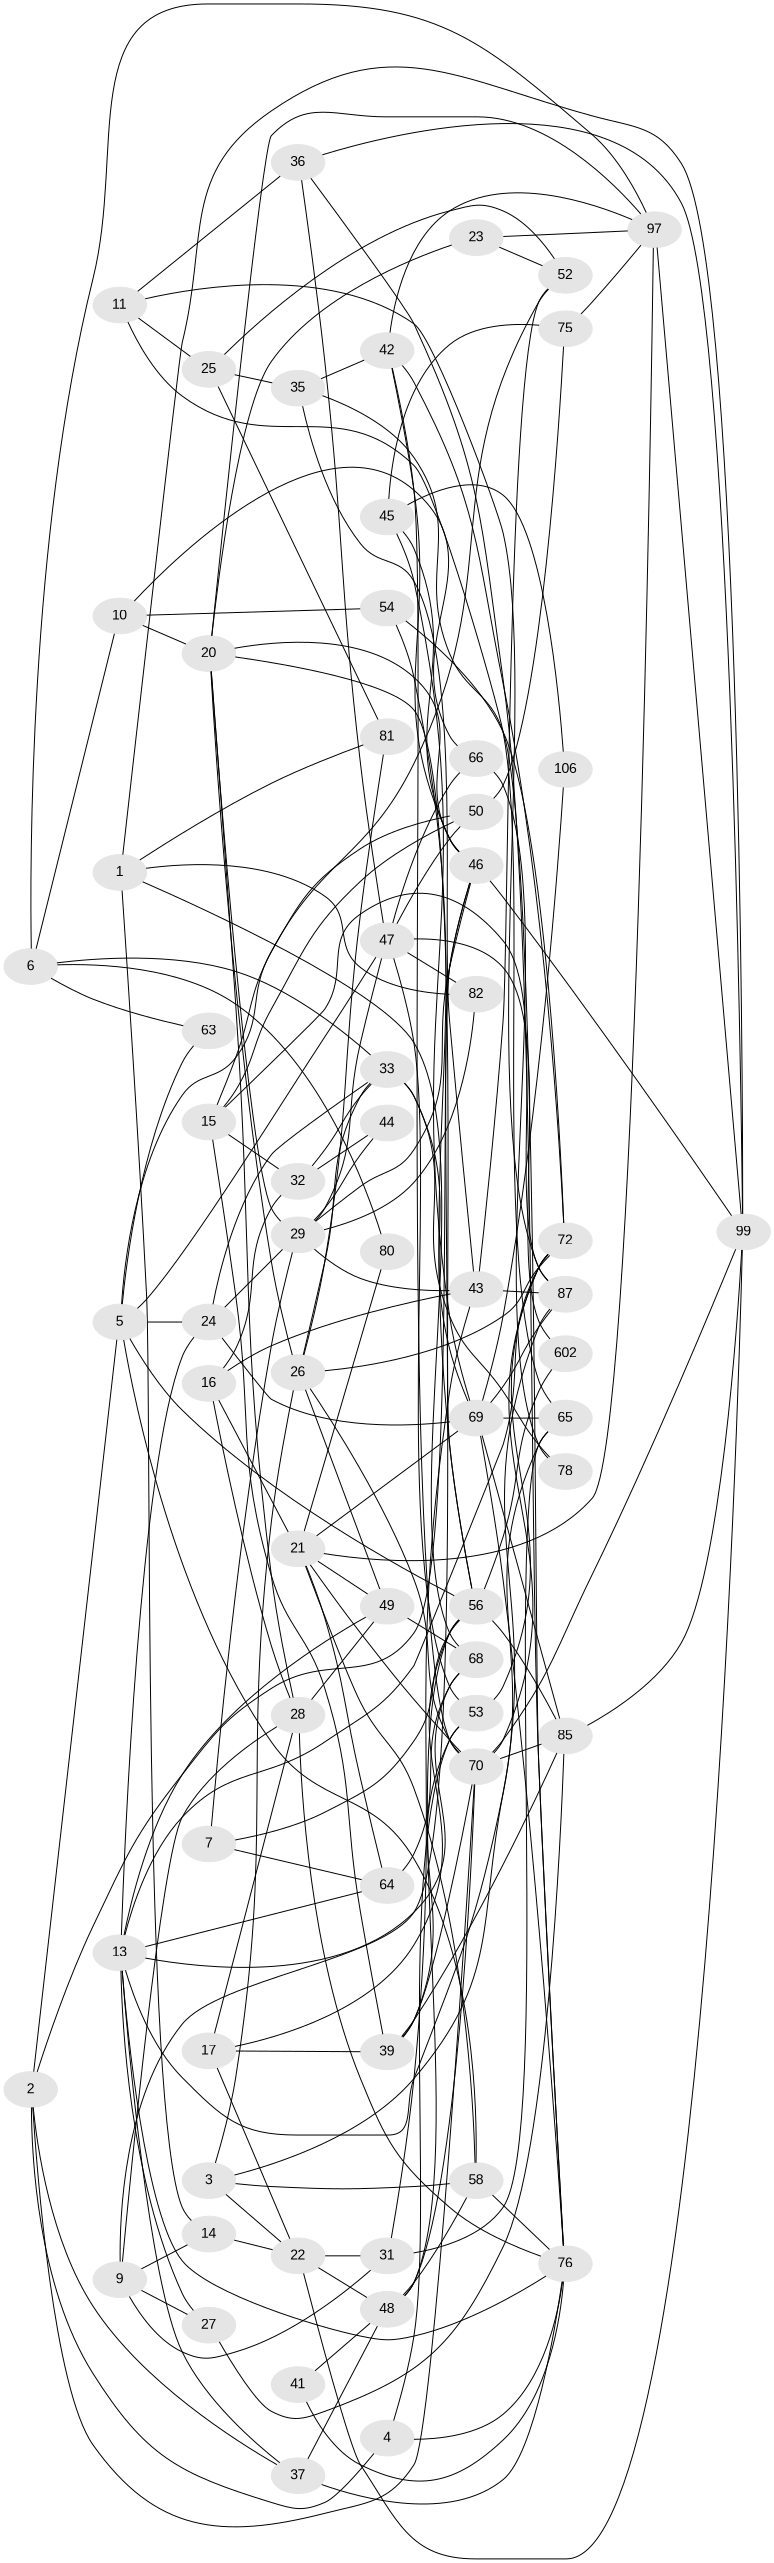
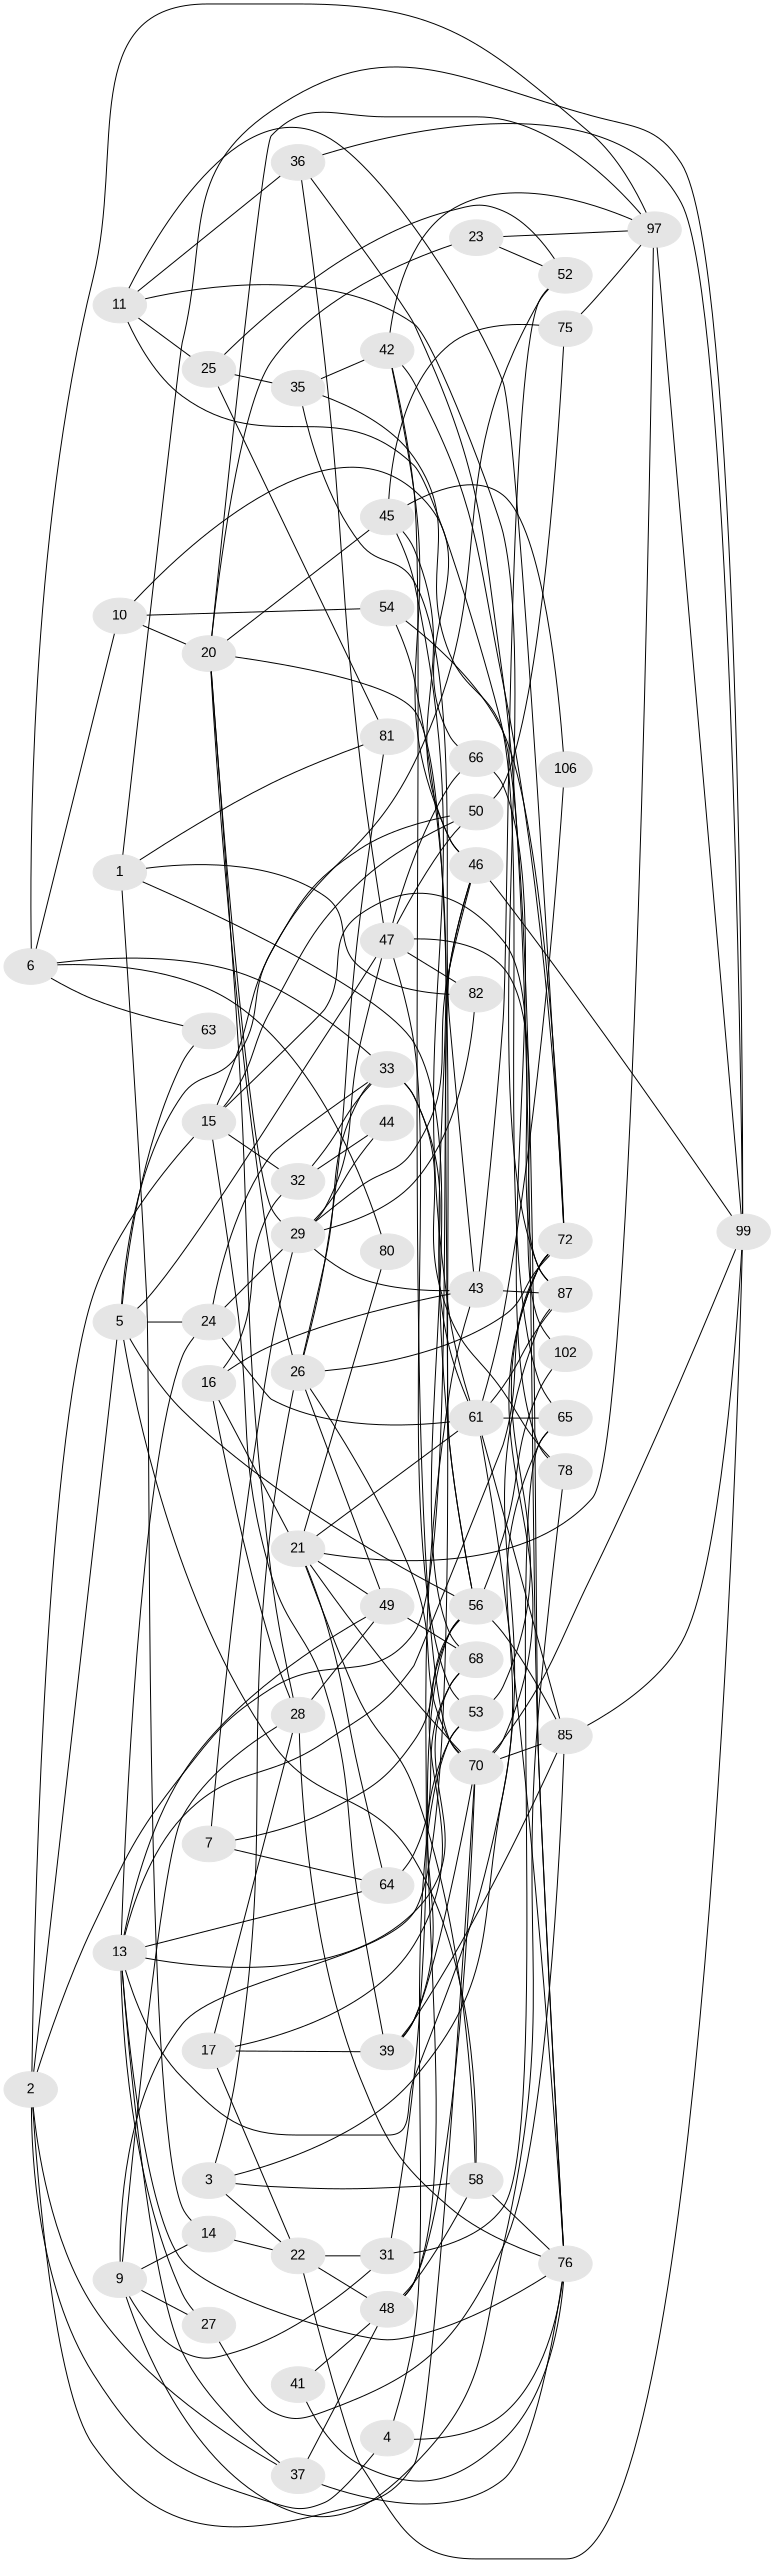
  graph {
    fontname="Liberation Sans"
    rankdir=LR
    node [color=gray90 fontname="Liberation Sans" style=filled]
    edge [fontname="Liberation Sans"]
    1 [super="+94"]
    14
    68
    81
    82
    99 [super="+107"]
    22 [super="+67"]
    2 [super="+34"]
    4
    5 [super="+83"]
    15 [super="+19"]
    37 [super="+101"]
    46 [super="+55"]
    70 [super="+77"]
    53 [super="+62"]
    76 [super="+88"]
    58
    24 [super="+91"]
    n19 [label=47 super="+74"]
    50
    56 [super="+92"]
    63
    52 [super="+60"]
    87
    32
    39
    48 [super="+73"]
    72 [super="+95"]
    85 [super="+89"]
    3 [super="+12"]
    26 [super="+47"]
    31 [super="+57"]
    33 [super="+69"]
    49 [super="+93"]
    29 [super="+100"]
-   61 [super="+86" label=69]
+   61 [super="+86"]
    66
-   102 [label=602]
+   102
    75
    6 [super="+8"]
    10
    80
    97 [super="+105"]
    20 [super="+59"]
    54
    78
    43 [super="+51"]
    44
    7
    64 [super="+79"]
    9 [super="+18"]
    27 [super="+38"]
    28 [super="+104"]
    65
    23
    45 [super="+90"]
    11 [super="+84"]
    25 [super="+103"]
    36 [super="+98"]
    35
    13 [super="+108"]
    16 [super="+30"]
    21 [super="+96"]
    17
    106
    42 [super="+71"]
    41
    1 -- 14
    1 -- 68
    1 -- 81
    1 -- 82
    1 -- 99
    14 -- 22
    22 -- 99
    22 -- 48
    22 -- 31 [weight=2]
    2 -- 4
    2 -- 5
+   2 -- 15
    2 -- 37
    2 -- 46
    2 -- 70
    4 -- 53
    4 -- 76
    5 -- 58
    5 -- 24
    5 -- n19
    5 -- 50
    5 -- 56
    5 -- 63
    15 -- 50
    15 -- 52
    15 -- 87
    15 -- 32
    15 -- 39
    37 -- 76
    37 -- 48
    46 -- 99
    70 -- 99 [weight=2]
    70 -- 72
    70 -- 85
    53 -- 72
    58 -- 76
    24 -- 33
    24 -- 29
    24 -- 61
    n19 -- 82
    n19 -- 53
    n19 -- 50
    n19 -- 66
    n19 -- 102
    50 -- 75
    56 -- 85
    56 -- 102
    32 -- 33
    32 -- 44
    39 -- 70
    39 -- 53
    39 -- 85
    48 -- 70
    48 -- 58
    48 -- 56
    85 -- 99
    3 -- 22 [weight=2]
    3 -- 58
    3 -- 87
    3 -- 26
    26 -- 81
    26 -- 70
    26 -- 72
    26 -- 33
    26 -- 49
    31 -- 43
    31 -- 65
    33 -- 61
    33 -- 78
    49 -- 68
    29 -- 82
    29 -- 46
    29 -- n19
    29 -- 43
    29 -- 44
    61 -- 76
    61 -- 87
    61 -- 85
    61 -- 65
    61 -- 106
    66 -- 78
    75 -- 97
    6 -- 63 [weight=2]
    6 -- 33
    6 -- 10
    6 -- 80
    6 -- 97
    10 -- 66
    10 -- 20
    10 -- 54
    97 -- 99
    20 -- 56
    20 -- 26
    20 -- 29
    20 -- 97
    20 -- 28
    20 -- 23
-   20 -- 46
+   20 -- 45
    54 -- 56
    54 -- 72
    43 -- 52
    43 -- 87
    7 -- 56
    7 -- 29
    7 -- 64
    64 -- 68
    9 -- 14
    9 -- 46
    9 -- 31
+   9 -- 78
    9 -- 27
    9 -- 28
    27 -- 85
    28 -- 76
    28 -- 49
    23 -- 52
    23 -- 97
    45 -- 46
    45 -- 61
    45 -- 75
    45 -- 106
    11 -- 87
+   11 -- 72
    11 -- 65
    11 -- 25
    11 -- 36
    25 -- 81
    25 -- 52
    25 -- 35
    36 -- 99
    36 -- 76
    36 -- n19
    35 -- 76
    35 -- 43
    35 -- 42
    13 -- 68
    13 -- 37
    13 -- 76
    13 -- 24
    13 -- 72
    13 -- 49
    13 -- 64
    13 -- 27
    13 -- 65
    16 -- 32
    16 -- 43
    16 -- 28
    16 -- 21
    21 -- 70
    21 -- 58
    21 -- 49
    21 -- 61
    21 -- 80
    21 -- 97
    21 -- 64
    17 -- 22
    17 -- 56
    17 -- 39
    17 -- 28
    42 -- 46
    42 -- 70
    42 -- 72
    42 -- 97
    41 -- 76
    41 -- 48
  }
